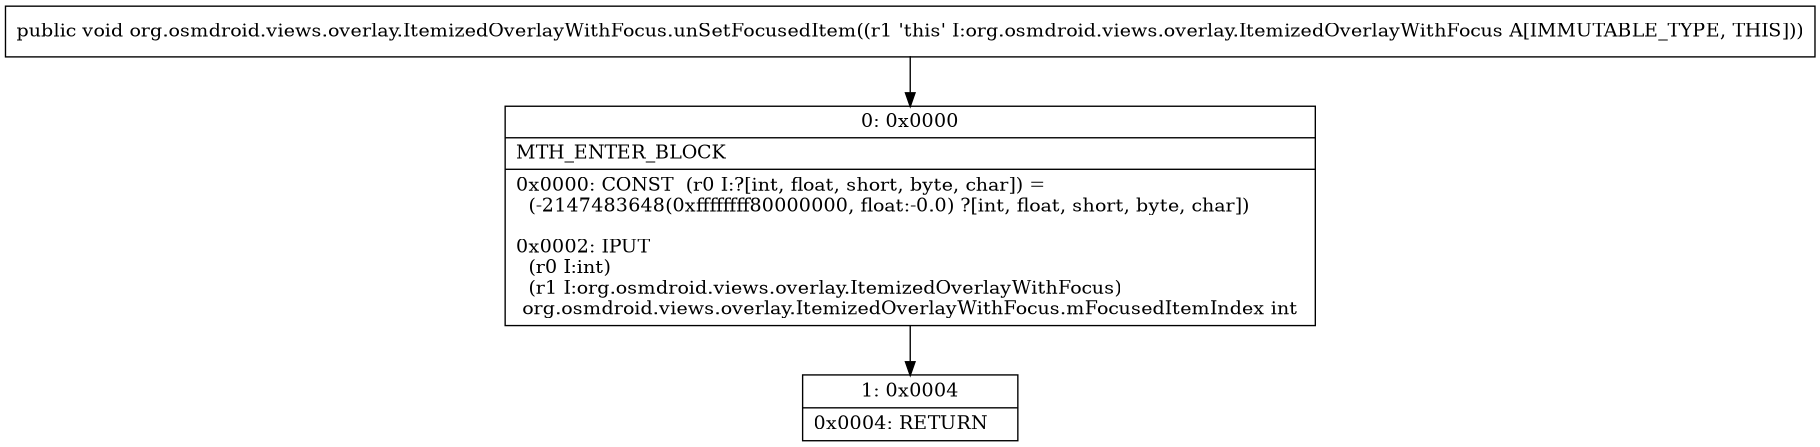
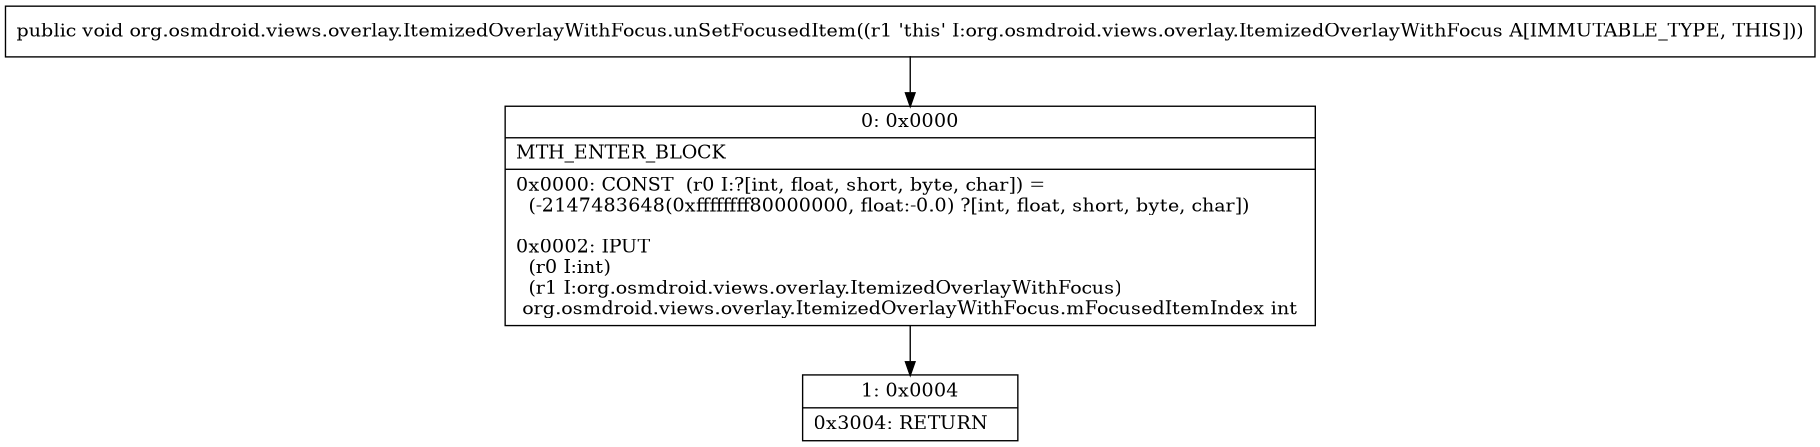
  digraph {
    node [shape=record]
    n1 [label="{0\:\ 0x0000|MTH_ENTER_BLOCK\l|0x0000: CONST  (r0 I:?[int, float, short, byte, char]) = \l  (\-2147483648(0xffffffff80000000, float:\-0.0) ?[int, float, short, byte, char])\l \l0x0002: IPUT  \l  (r0 I:int)\l  (r1 I:org.osmdroid.views.overlay.ItemizedOverlayWithFocus)\l org.osmdroid.views.overlay.ItemizedOverlayWithFocus.mFocusedItemIndex int \l}"]
-   n2 [label="{1\:\ 0x0004|0x0004: RETURN   \l}"]
+   n2 [label="{1\:\ 0x0004|0x3004: RETURN   \l}"]
    n3 [label="{public void org.osmdroid.views.overlay.ItemizedOverlayWithFocus.unSetFocusedItem((r1 'this' I:org.osmdroid.views.overlay.ItemizedOverlayWithFocus A[IMMUTABLE_TYPE, THIS])) }"]
    n1 -> n2
    n3 -> n1
  }
